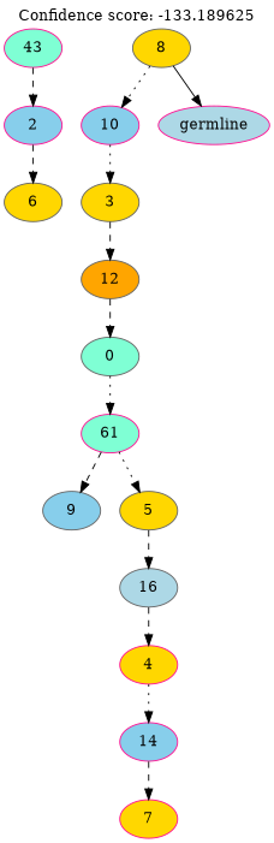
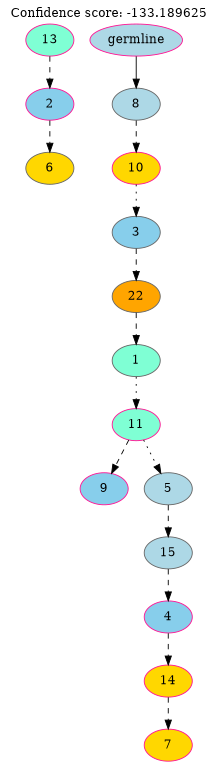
  digraph {
    label="Confidence score: -133.189625"
    labelloc=t
    node [color=deeppink fillcolor=skyblue style=filled]
    edge [style=dashed]
    n1 [label=2]
    n2 [color=gray40 fillcolor=gold label=6]
-   n3 [fillcolor=aquamarine label=43]
-   n4 [color=gray40 label=9]
-   n5 [label=14]
+   n3 [fillcolor=aquamarine label=13]
+   n4 [label=9]
+   n5 [fillcolor=gold label=14]
    n6 [fillcolor=gold label=7]
-   n7 [fillcolor=gold label=4]
-   n8 [color=gray40 fillcolor=lightblue label=16]
-   n9 [color=gray40 fillcolor=gold label=5]
-   n10 [fillcolor=aquamarine label=61]
-   n11 [color=gray40 fillcolor=aquamarine label=0]
-   n12 [color=gray40 fillcolor=orange label=12]
-   n13 [color=gray40 fillcolor=gold label=3]
-   n14 [label=10]
-   n15 [color=gray40 fillcolor=gold label=8]
+   n7 [label=4]
+   n8 [color=gray40 fillcolor=lightblue label=15]
+   n9 [color=gray40 fillcolor=lightblue label=5]
+   n10 [fillcolor=aquamarine label=11]
+   n11 [color=gray40 fillcolor=aquamarine label=1]
+   n12 [color=gray40 fillcolor=orange label=22]
+   n13 [color=gray40 label=3]
+   n14 [fillcolor=gold label=10]
+   n15 [color=gray40 fillcolor=lightblue label=8]
    n16 [fillcolor=lightblue label=germline]
    n1 -> n2
    n3 -> n1
    n5 -> n6
-   n7 -> n5 [style=dotted]
+   n7 -> n5
    n8 -> n7
    n9 -> n8
    n10 -> n4
    n10 -> n9 [style=dotted]
    n11 -> n10 [style=dotted]
    n12 -> n11
    n13 -> n12
    n14 -> n13 [style=dotted]
-   n15 -> n14 [style=dotted]
-   n15 -> n16 [style=solid]
+   n15 -> n14
+   n16 -> n15 [style=solid]
  }
